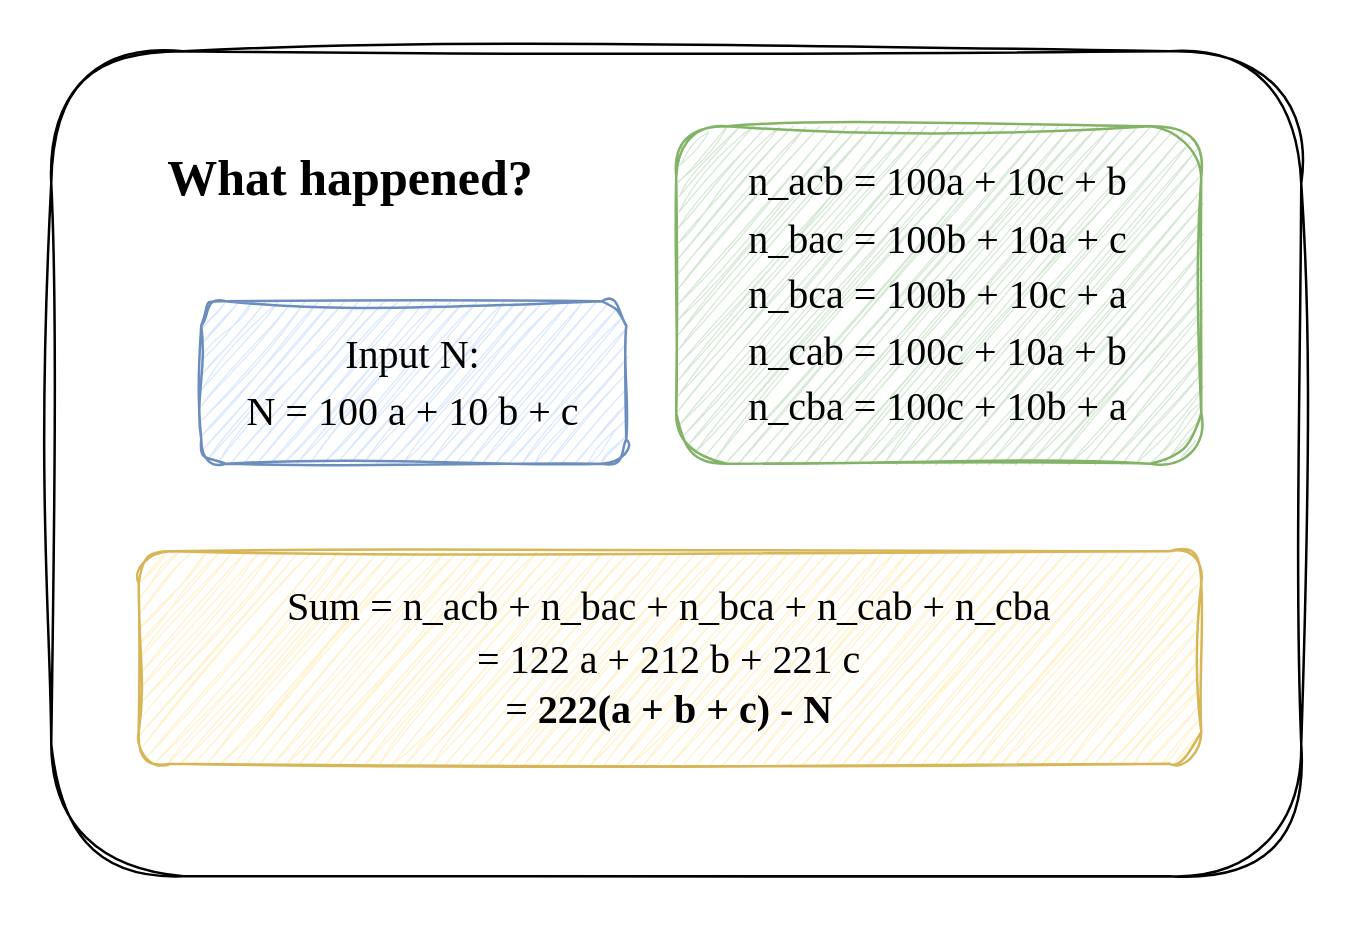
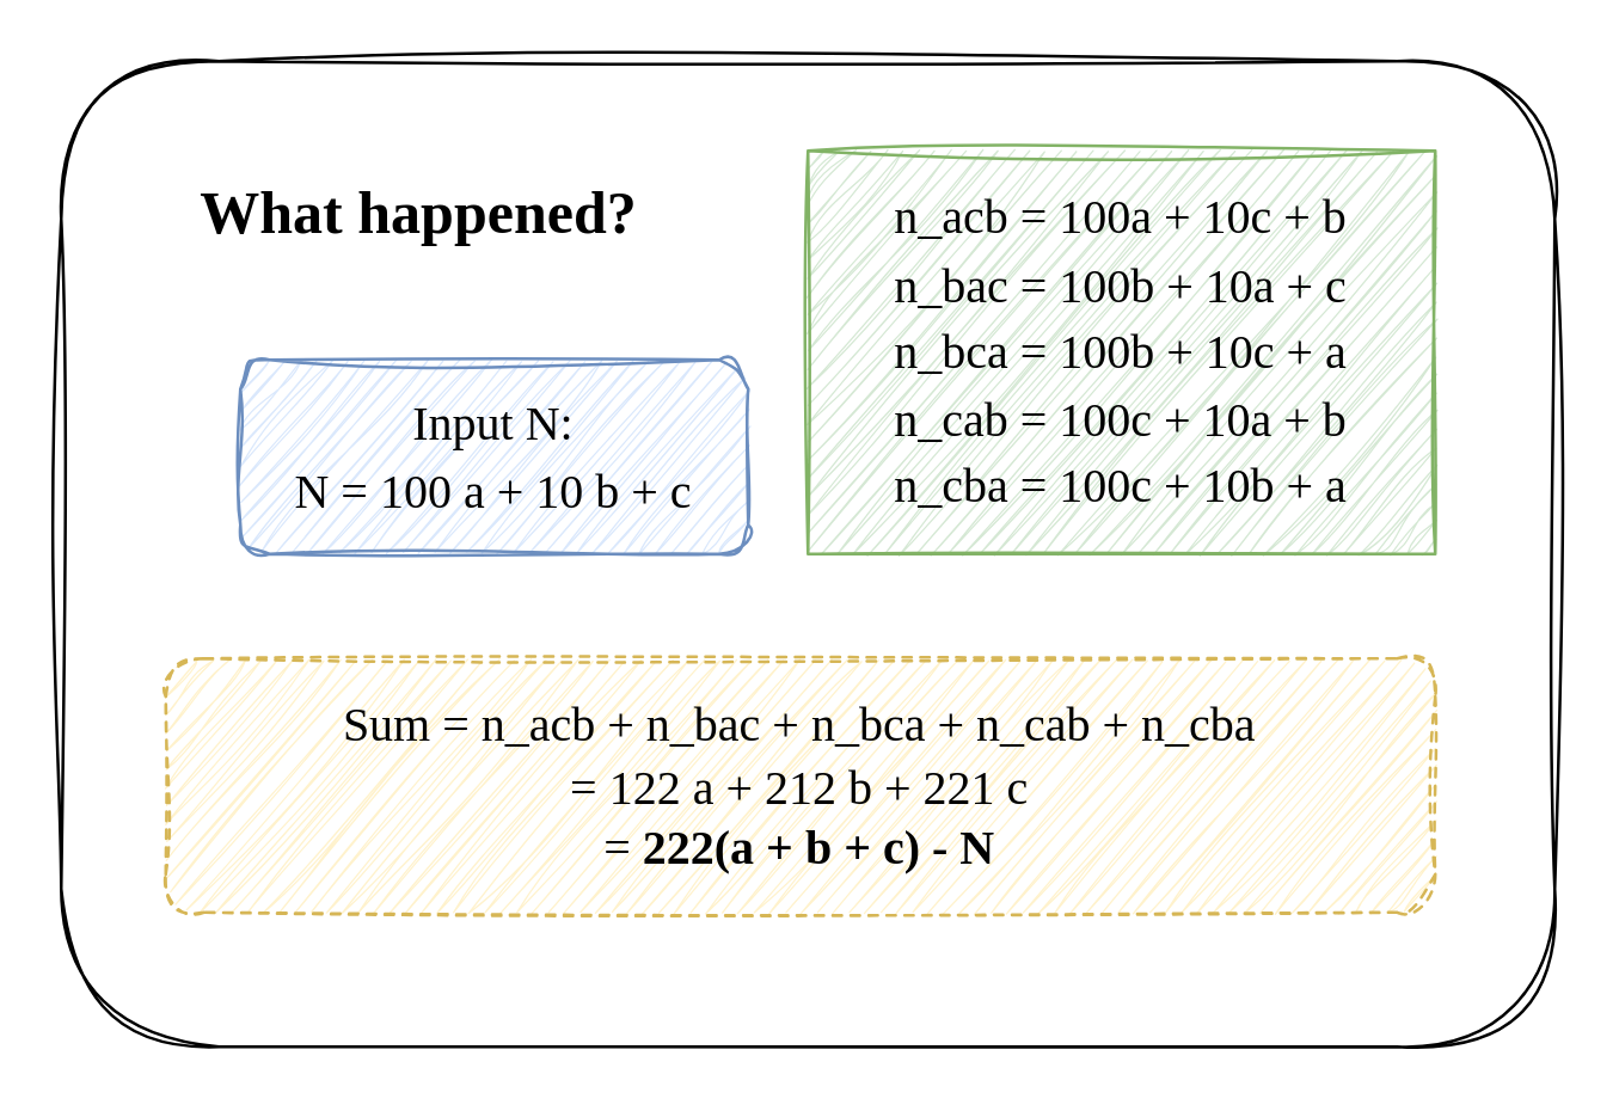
  <mxCell id="0" />
  <mxCell id="1" parent="0" />
  <mxCell id="2" value="" style="rounded=1;whiteSpace=wrap;html=1;glass=0;gradientDirection=east;sketch=1;curveFitting=1;jiggle=2;arcSize=16;" parent="1" vertex="1"><mxGeometry x="20" y="20" width="500" height="330" as="geometry" /></mxCell>
  <mxCell id="3" value="&lt;div style=&quot;line-height: 140%;&quot;&gt;&lt;font style=&quot;font-size: 16px; line-height: 140%;&quot; face=&quot;Comic Sans MS&quot;&gt;Input N:&lt;/font&gt;&lt;/div&gt;&lt;font style=&quot;font-size: 16px; line-height: 140%;&quot; face=&quot;Comic Sans MS&quot;&gt;N = 100 a + 10 b + c&lt;/font&gt;" style="rounded=1;whiteSpace=wrap;html=1;fillColor=#dae8fc;strokeColor=#6c8ebf;sketch=1;curveFitting=1;jiggle=2;" vertex="1" parent="1"><mxGeometry x="80" y="120" width="170" height="65" as="geometry" /></mxCell>
- <mxCell id="4" value="&lt;font style=&quot;font-size: 16px; line-height: 140%;&quot; face=&quot;Comic Sans MS&quot;&gt;n_acb = 100a + 10c + b&lt;/font&gt;&lt;div style=&quot;line-height: 140%;&quot;&gt;&lt;font style=&quot;font-size: 16px; line-height: 140%;&quot; face=&quot;Comic Sans MS&quot;&gt;n_bac = 100b + 10a + c&lt;/font&gt;&lt;/div&gt;&lt;div style=&quot;line-height: 140%;&quot;&gt;&lt;font style=&quot;font-size: 16px; line-height: 140%;&quot; face=&quot;Comic Sans MS&quot;&gt;n_bca = 100b + 10c + a&lt;br&gt;&lt;/font&gt;&lt;/div&gt;&lt;div style=&quot;line-height: 140%;&quot;&gt;&lt;font style=&quot;font-size: 16px; line-height: 140%;&quot; face=&quot;Comic Sans MS&quot;&gt;n_cab = 100c + 10a + b&lt;br&gt;&lt;/font&gt;&lt;/div&gt;&lt;div style=&quot;line-height: 140%;&quot;&gt;&lt;font style=&quot;font-size: 16px; line-height: 140%;&quot; face=&quot;Comic Sans MS&quot;&gt;n_cba = 100c + 10b + a&lt;/font&gt;&lt;/div&gt;" style="rounded=1;whiteSpace=wrap;html=1;fillColor=#d5e8d4;strokeColor=#82b366;sketch=1;curveFitting=1;jiggle=2;" vertex="1" parent="1"><mxGeometry x="270" y="50" width="210" height="135" as="geometry" /></mxCell>
- <mxCell id="5" value="&lt;font style=&quot;font-size: 16px; line-height: 140%;&quot; face=&quot;Comic Sans MS&quot;&gt;Sum = n_acb + n_bac + n_bca + n_cab + n_cba&lt;/font&gt;&lt;div&gt;&lt;font face=&quot;Comic Sans MS&quot;&gt;&lt;span style=&quot;font-size: 16px;&quot;&gt;= 122 a + 212 b + 221 c&lt;br&gt;&lt;/span&gt;&lt;/font&gt;&lt;div style=&quot;line-height: 140%;&quot;&gt;&lt;font style=&quot;font-size: 16px; line-height: 140%;&quot; face=&quot;Comic Sans MS&quot;&gt;= &lt;b&gt;222(a + b + c) - N&lt;/b&gt;&lt;/font&gt;&lt;/div&gt;&lt;/div&gt;" style="rounded=1;whiteSpace=wrap;html=1;fillColor=#fff2cc;strokeColor=#d6b656;sketch=1;curveFitting=1;jiggle=2;" vertex="1" parent="1"><mxGeometry x="55" y="220" width="425" height="85" as="geometry" /></mxCell>
+ <mxCell id="4" value="&lt;font style=&quot;font-size: 16px; line-height: 140%;&quot; face=&quot;Comic Sans MS&quot;&gt;n_acb = 100a + 10c + b&lt;/font&gt;&lt;div style=&quot;line-height: 140%;&quot;&gt;&lt;font style=&quot;font-size: 16px; line-height: 140%;&quot; face=&quot;Comic Sans MS&quot;&gt;n_bac = 100b + 10a + c&lt;/font&gt;&lt;/div&gt;&lt;div style=&quot;line-height: 140%;&quot;&gt;&lt;font style=&quot;font-size: 16px; line-height: 140%;&quot; face=&quot;Comic Sans MS&quot;&gt;n_bca = 100b + 10c + a&lt;br&gt;&lt;/font&gt;&lt;/div&gt;&lt;div style=&quot;line-height: 140%;&quot;&gt;&lt;font style=&quot;font-size: 16px; line-height: 140%;&quot; face=&quot;Comic Sans MS&quot;&gt;n_cab = 100c + 10a + b&lt;br&gt;&lt;/font&gt;&lt;/div&gt;&lt;div style=&quot;line-height: 140%;&quot;&gt;&lt;font style=&quot;font-size: 16px; line-height: 140%;&quot; face=&quot;Comic Sans MS&quot;&gt;n_cba = 100c + 10b + a&lt;/font&gt;&lt;/div&gt;" style="whiteSpace=wrap;html=1;fillColor=#d5e8d4;strokeColor=#82b366;sketch=1;curveFitting=1;jiggle=2;rounded=0;" vertex="1" parent="1"><mxGeometry x="270" y="50" width="210" height="135" as="geometry" /></mxCell>
+ <mxCell id="5" value="&lt;font style=&quot;font-size: 16px; line-height: 140%;&quot; face=&quot;Comic Sans MS&quot;&gt;Sum = n_acb + n_bac + n_bca + n_cab + n_cba&lt;/font&gt;&lt;div&gt;&lt;font face=&quot;Comic Sans MS&quot;&gt;&lt;span style=&quot;font-size: 16px;&quot;&gt;= 122 a + 212 b + 221 c&lt;br&gt;&lt;/span&gt;&lt;/font&gt;&lt;div style=&quot;line-height: 140%;&quot;&gt;&lt;font style=&quot;font-size: 16px; line-height: 140%;&quot; face=&quot;Comic Sans MS&quot;&gt;= &lt;b&gt;222(a + b + c) - N&lt;/b&gt;&lt;/font&gt;&lt;/div&gt;&lt;/div&gt;" style="rounded=1;whiteSpace=wrap;html=1;fillColor=#fff2cc;strokeColor=#d6b656;sketch=1;curveFitting=1;jiggle=2;dashed=1;" vertex="1" parent="1"><mxGeometry x="55" y="220" width="425" height="85" as="geometry" /></mxCell>
  <mxCell id="6" value="&lt;h1&gt;&lt;font face=&quot;Comic Sans MS&quot; style=&quot;line-height: 150%; font-size: 20px;&quot;&gt;What happened?&lt;/font&gt;&lt;/h1&gt;" style="text;html=1;align=center;verticalAlign=middle;whiteSpace=wrap;rounded=0;" vertex="1" parent="1"><mxGeometry x="45" y="50" width="190" height="40" as="geometry" /></mxCell>
